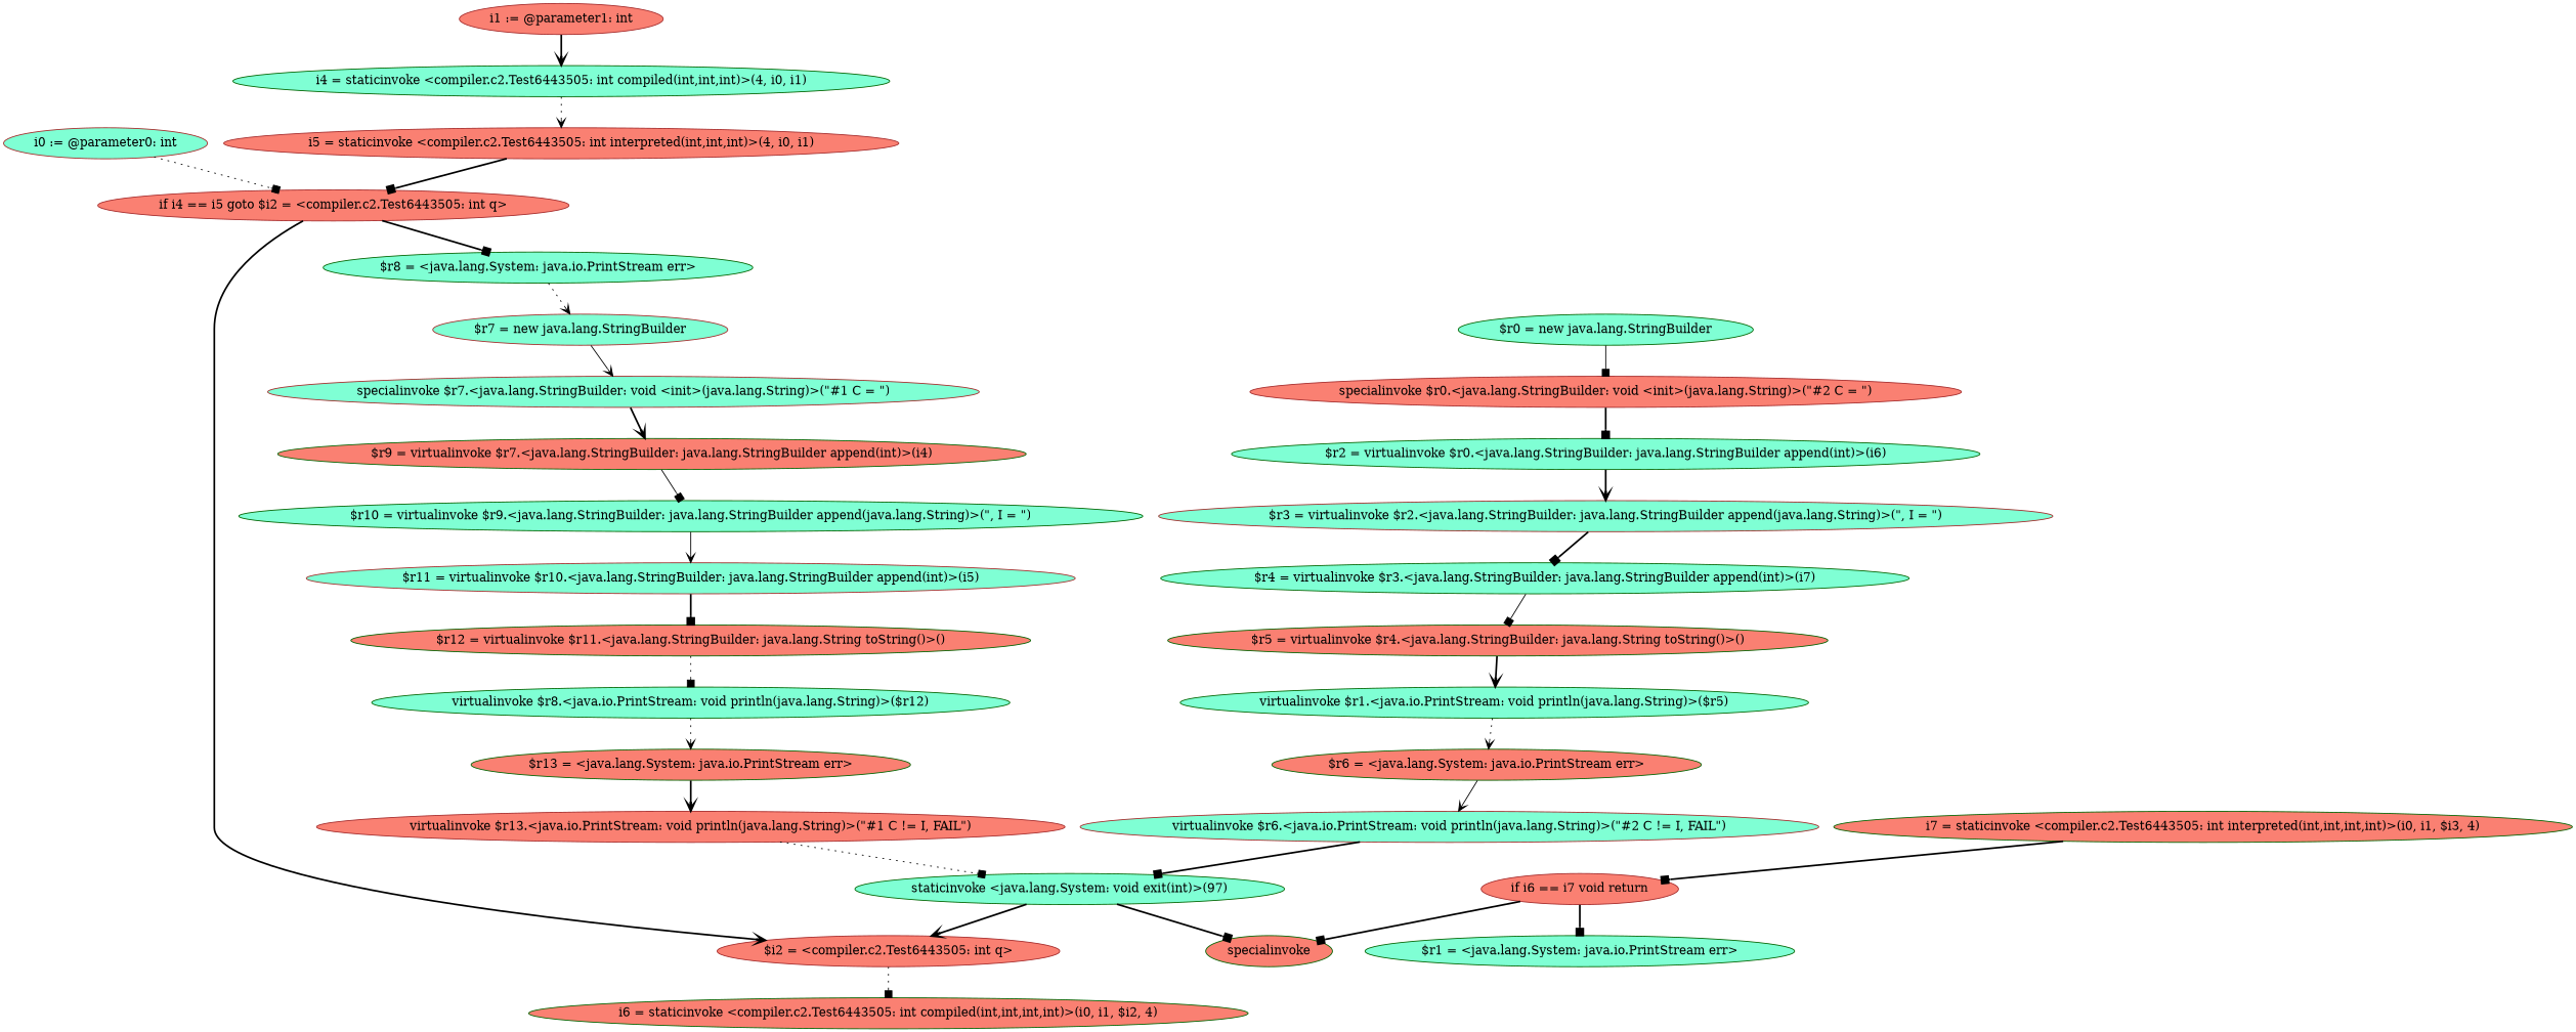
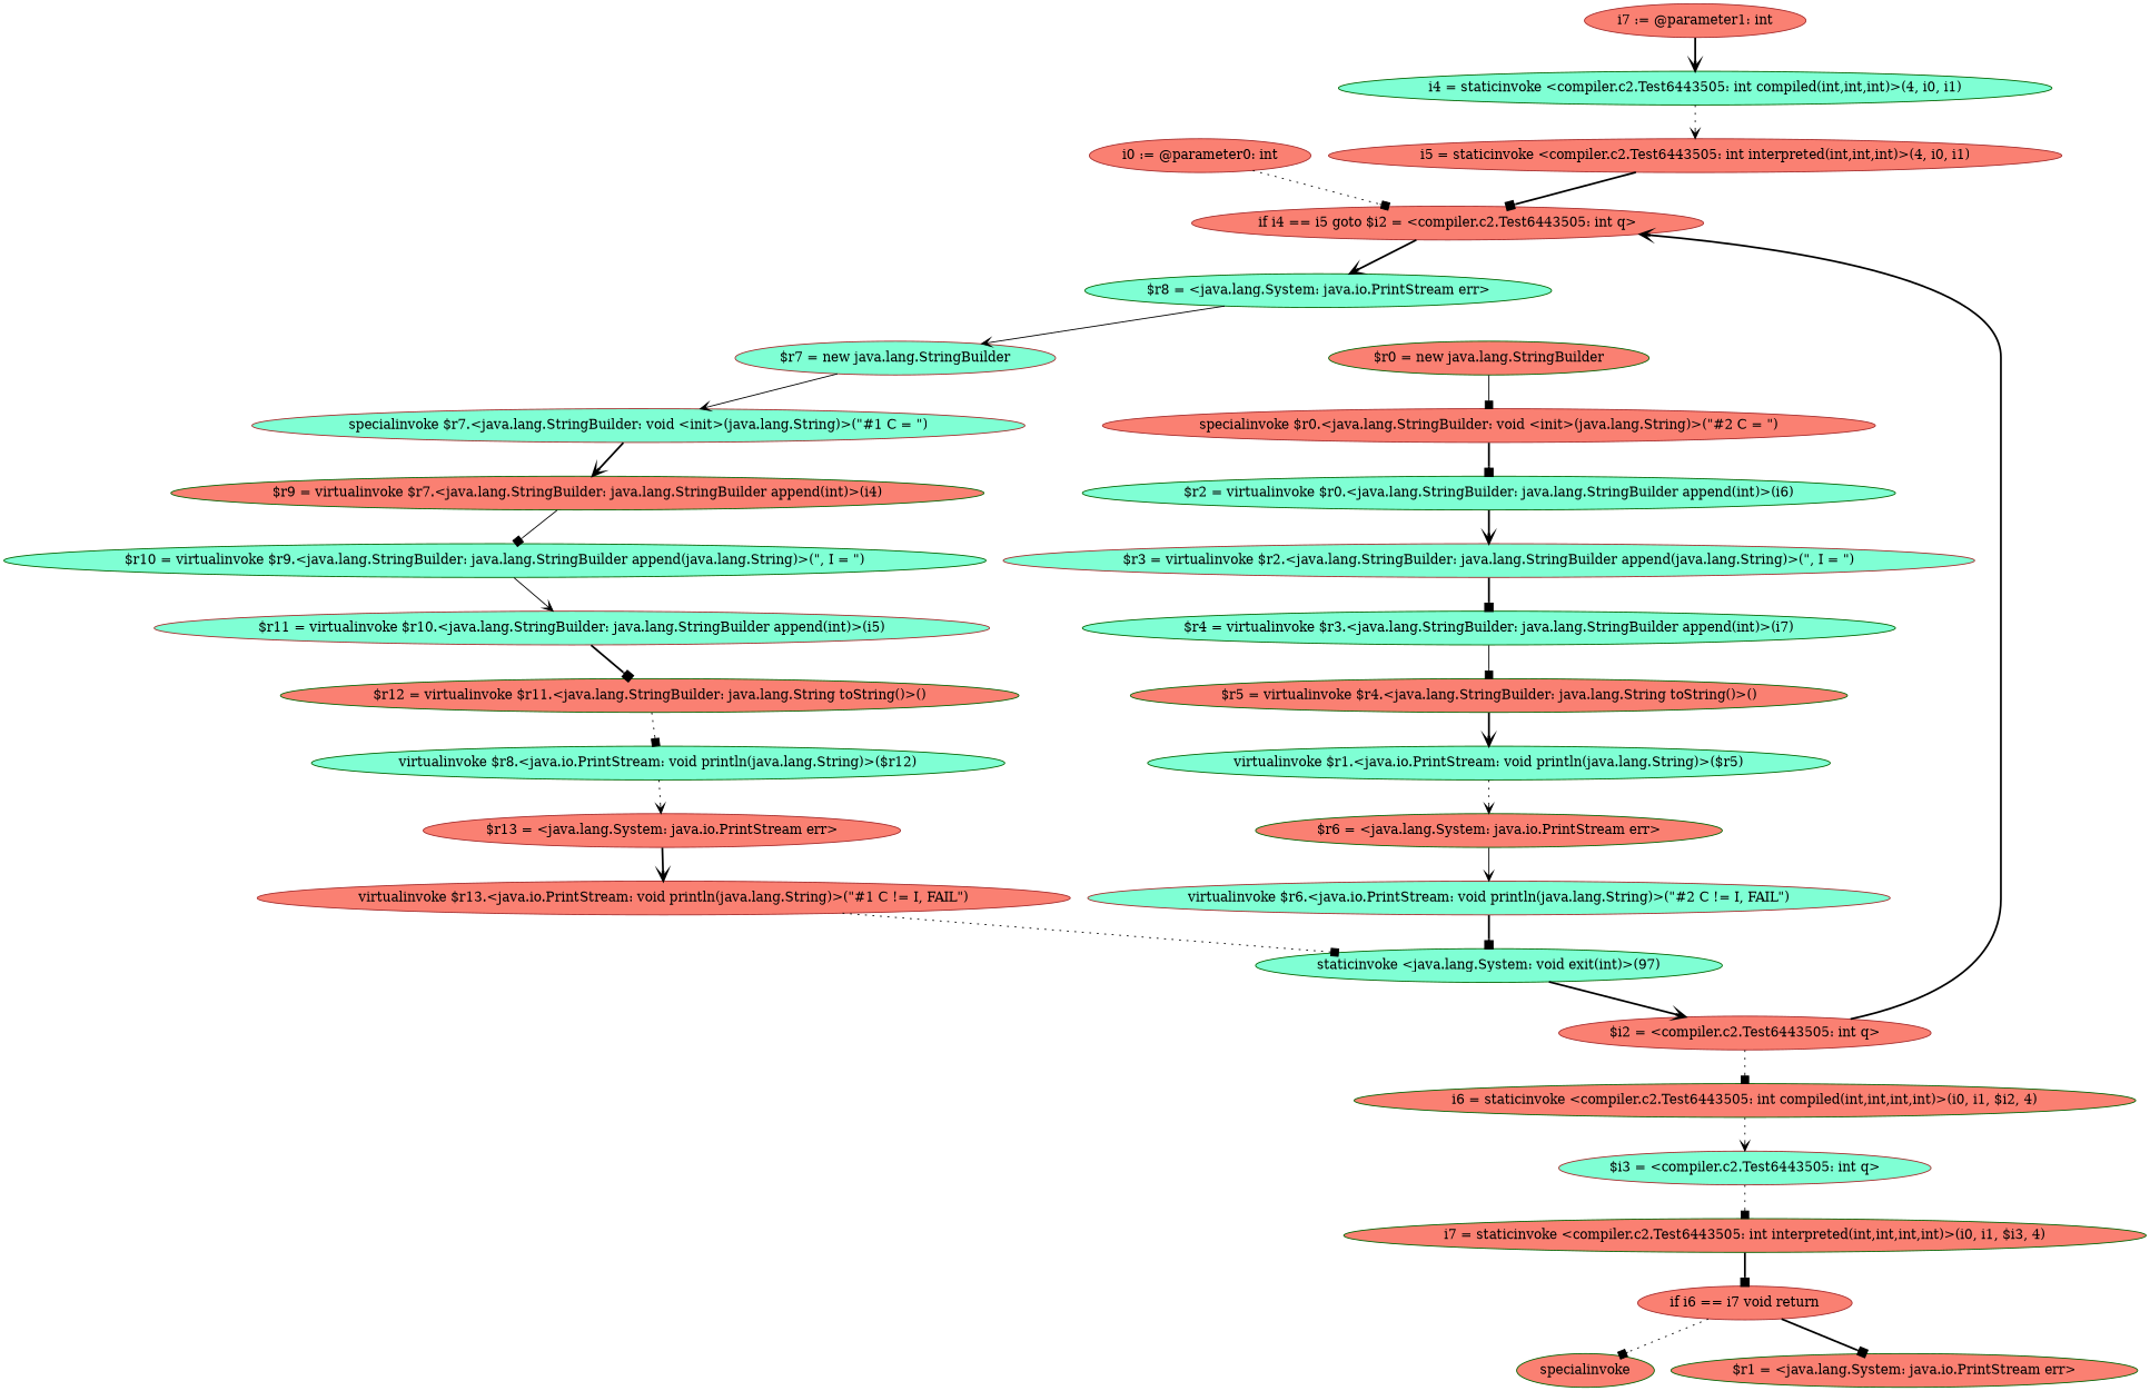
  digraph {
    node [color=darkgreen fillcolor=salmon style=filled]
    edge [arrowhead=box style=bold]
-   "i0 := @parameter0: int" [color=brown fillcolor=aquamarine]
+   "i0 := @parameter0: int" [color=brown]
    "if i4 == i5 goto $i2 = <compiler.c2.Test6443505: int q>" [color=brown]
-   "i1 := @parameter1: int" [color=brown]
+   "i1 := @parameter1: int" [color=brown label="i7 := @parameter1: int"]
    "i4 = staticinvoke <compiler.c2.Test6443505: int compiled(int,int,int)>(4, i0, i1)" [fillcolor=aquamarine]
    "i5 = staticinvoke <compiler.c2.Test6443505: int interpreted(int,int,int)>(4, i0, i1)" [color=brown]
    "$r8 = <java.lang.System: java.io.PrintStream err>" [fillcolor=aquamarine]
    "$i2 = <compiler.c2.Test6443505: int q>" [color=brown]
    "$r7 = new java.lang.StringBuilder" [color=brown fillcolor=aquamarine]
    "i6 = staticinvoke <compiler.c2.Test6443505: int compiled(int,int,int,int)>(i0, i1, $i2, 4)"
    "specialinvoke $r7.<java.lang.StringBuilder: void <init>(java.lang.String)>(\"#1 C = \")" [color=brown fillcolor=aquamarine]
    "$r9 = virtualinvoke $r7.<java.lang.StringBuilder: java.lang.StringBuilder append(int)>(i4)"
    "$r10 = virtualinvoke $r9.<java.lang.StringBuilder: java.lang.StringBuilder append(java.lang.String)>(\", I = \")" [fillcolor=aquamarine]
    "$r11 = virtualinvoke $r10.<java.lang.StringBuilder: java.lang.StringBuilder append(int)>(i5)" [color=brown fillcolor=aquamarine]
    "$r12 = virtualinvoke $r11.<java.lang.StringBuilder: java.lang.String toString()>()"
    "virtualinvoke $r8.<java.io.PrintStream: void println(java.lang.String)>($r12)" [fillcolor=aquamarine]
-   "$r13 = <java.lang.System: java.io.PrintStream err>"
+   "$r13 = <java.lang.System: java.io.PrintStream err>" [color=brown]
    "virtualinvoke $r13.<java.io.PrintStream: void println(java.lang.String)>(\"#1 C != I, FAIL\")" [color=brown]
    "staticinvoke <java.lang.System: void exit(int)>(97)" [fillcolor=aquamarine]
    n19 [label=specialinvoke]
+   "$i3 = <compiler.c2.Test6443505: int q>" [color=brown fillcolor=aquamarine]
    "i7 = staticinvoke <compiler.c2.Test6443505: int interpreted(int,int,int,int)>(i0, i1, $i3, 4)"
    n22 [color=brown label="if i6 == i7 void return"]
-   "$r1 = <java.lang.System: java.io.PrintStream err>" [fillcolor=aquamarine]
-   "$r0 = new java.lang.StringBuilder" [fillcolor=aquamarine]
+   "$r1 = <java.lang.System: java.io.PrintStream err>"
+   "$r0 = new java.lang.StringBuilder"
    "specialinvoke $r0.<java.lang.StringBuilder: void <init>(java.lang.String)>(\"#2 C = \")" [color=brown]
    "$r2 = virtualinvoke $r0.<java.lang.StringBuilder: java.lang.StringBuilder append(int)>(i6)" [fillcolor=aquamarine]
    "$r3 = virtualinvoke $r2.<java.lang.StringBuilder: java.lang.StringBuilder append(java.lang.String)>(\", I = \")" [color=brown fillcolor=aquamarine]
    "$r4 = virtualinvoke $r3.<java.lang.StringBuilder: java.lang.StringBuilder append(int)>(i7)" [fillcolor=aquamarine]
    "$r5 = virtualinvoke $r4.<java.lang.StringBuilder: java.lang.String toString()>()"
    "virtualinvoke $r1.<java.io.PrintStream: void println(java.lang.String)>($r5)" [fillcolor=aquamarine]
    "$r6 = <java.lang.System: java.io.PrintStream err>"
    "virtualinvoke $r6.<java.io.PrintStream: void println(java.lang.String)>(\"#2 C != I, FAIL\")" [color=brown fillcolor=aquamarine]
    "i0 := @parameter0: int" -> "if i4 == i5 goto $i2 = <compiler.c2.Test6443505: int q>" [style=dotted]
-   "if i4 == i5 goto $i2 = <compiler.c2.Test6443505: int q>" -> "$r8 = <java.lang.System: java.io.PrintStream err>"
-   "if i4 == i5 goto $i2 = <compiler.c2.Test6443505: int q>" -> "$i2 = <compiler.c2.Test6443505: int q>" [arrowhead=vee]
+   "if i4 == i5 goto $i2 = <compiler.c2.Test6443505: int q>" -> "$r8 = <java.lang.System: java.io.PrintStream err>" [arrowhead=vee]
+   "$i2 = <compiler.c2.Test6443505: int q>" -> "if i4 == i5 goto $i2 = <compiler.c2.Test6443505: int q>" [arrowhead=vee]
    "i1 := @parameter1: int" -> "i4 = staticinvoke <compiler.c2.Test6443505: int compiled(int,int,int)>(4, i0, i1)" [arrowhead=vee]
    "i4 = staticinvoke <compiler.c2.Test6443505: int compiled(int,int,int)>(4, i0, i1)" -> "i5 = staticinvoke <compiler.c2.Test6443505: int interpreted(int,int,int)>(4, i0, i1)" [arrowhead=vee style=dotted]
    "i5 = staticinvoke <compiler.c2.Test6443505: int interpreted(int,int,int)>(4, i0, i1)" -> "if i4 == i5 goto $i2 = <compiler.c2.Test6443505: int q>"
-   "$r8 = <java.lang.System: java.io.PrintStream err>" -> "$r7 = new java.lang.StringBuilder" [arrowhead=vee style=dotted]
+   "$r8 = <java.lang.System: java.io.PrintStream err>" -> "$r7 = new java.lang.StringBuilder" [arrowhead=vee style=solid]
    "$i2 = <compiler.c2.Test6443505: int q>" -> "i6 = staticinvoke <compiler.c2.Test6443505: int compiled(int,int,int,int)>(i0, i1, $i2, 4)" [style=dotted]
    "$r7 = new java.lang.StringBuilder" -> "specialinvoke $r7.<java.lang.StringBuilder: void <init>(java.lang.String)>(\"#1 C = \")" [arrowhead=vee style=solid]
+   "i6 = staticinvoke <compiler.c2.Test6443505: int compiled(int,int,int,int)>(i0, i1, $i2, 4)" -> "$i3 = <compiler.c2.Test6443505: int q>" [arrowhead=vee style=dotted]
    "specialinvoke $r7.<java.lang.StringBuilder: void <init>(java.lang.String)>(\"#1 C = \")" -> "$r9 = virtualinvoke $r7.<java.lang.StringBuilder: java.lang.StringBuilder append(int)>(i4)" [arrowhead=vee]
    "$r9 = virtualinvoke $r7.<java.lang.StringBuilder: java.lang.StringBuilder append(int)>(i4)" -> "$r10 = virtualinvoke $r9.<java.lang.StringBuilder: java.lang.StringBuilder append(java.lang.String)>(\", I = \")" [style=solid]
    "$r10 = virtualinvoke $r9.<java.lang.StringBuilder: java.lang.StringBuilder append(java.lang.String)>(\", I = \")" -> "$r11 = virtualinvoke $r10.<java.lang.StringBuilder: java.lang.StringBuilder append(int)>(i5)" [arrowhead=vee style=solid]
    "$r11 = virtualinvoke $r10.<java.lang.StringBuilder: java.lang.StringBuilder append(int)>(i5)" -> "$r12 = virtualinvoke $r11.<java.lang.StringBuilder: java.lang.String toString()>()"
    "$r12 = virtualinvoke $r11.<java.lang.StringBuilder: java.lang.String toString()>()" -> "virtualinvoke $r8.<java.io.PrintStream: void println(java.lang.String)>($r12)" [style=dotted]
    "virtualinvoke $r8.<java.io.PrintStream: void println(java.lang.String)>($r12)" -> "$r13 = <java.lang.System: java.io.PrintStream err>" [arrowhead=vee style=dotted]
    "$r13 = <java.lang.System: java.io.PrintStream err>" -> "virtualinvoke $r13.<java.io.PrintStream: void println(java.lang.String)>(\"#1 C != I, FAIL\")" [arrowhead=vee]
    "virtualinvoke $r13.<java.io.PrintStream: void println(java.lang.String)>(\"#1 C != I, FAIL\")" -> "staticinvoke <java.lang.System: void exit(int)>(97)" [style=dotted]
    "staticinvoke <java.lang.System: void exit(int)>(97)" -> "$i2 = <compiler.c2.Test6443505: int q>" [arrowhead=vee]
-   "staticinvoke <java.lang.System: void exit(int)>(97)" -> n19
+   "$i3 = <compiler.c2.Test6443505: int q>" -> "i7 = staticinvoke <compiler.c2.Test6443505: int interpreted(int,int,int,int)>(i0, i1, $i3, 4)" [style=dotted]
    "i7 = staticinvoke <compiler.c2.Test6443505: int interpreted(int,int,int,int)>(i0, i1, $i3, 4)" -> n22
-   n22 -> n19
+   n22 -> n19 [style=dotted]
    n22 -> "$r1 = <java.lang.System: java.io.PrintStream err>"
    "$r0 = new java.lang.StringBuilder" -> "specialinvoke $r0.<java.lang.StringBuilder: void <init>(java.lang.String)>(\"#2 C = \")" [style=solid]
    "specialinvoke $r0.<java.lang.StringBuilder: void <init>(java.lang.String)>(\"#2 C = \")" -> "$r2 = virtualinvoke $r0.<java.lang.StringBuilder: java.lang.StringBuilder append(int)>(i6)"
    "$r2 = virtualinvoke $r0.<java.lang.StringBuilder: java.lang.StringBuilder append(int)>(i6)" -> "$r3 = virtualinvoke $r2.<java.lang.StringBuilder: java.lang.StringBuilder append(java.lang.String)>(\", I = \")" [arrowhead=vee]
    "$r3 = virtualinvoke $r2.<java.lang.StringBuilder: java.lang.StringBuilder append(java.lang.String)>(\", I = \")" -> "$r4 = virtualinvoke $r3.<java.lang.StringBuilder: java.lang.StringBuilder append(int)>(i7)"
    "$r4 = virtualinvoke $r3.<java.lang.StringBuilder: java.lang.StringBuilder append(int)>(i7)" -> "$r5 = virtualinvoke $r4.<java.lang.StringBuilder: java.lang.String toString()>()" [style=solid]
    "$r5 = virtualinvoke $r4.<java.lang.StringBuilder: java.lang.String toString()>()" -> "virtualinvoke $r1.<java.io.PrintStream: void println(java.lang.String)>($r5)" [arrowhead=vee]
    "virtualinvoke $r1.<java.io.PrintStream: void println(java.lang.String)>($r5)" -> "$r6 = <java.lang.System: java.io.PrintStream err>" [arrowhead=vee style=dotted]
    "$r6 = <java.lang.System: java.io.PrintStream err>" -> "virtualinvoke $r6.<java.io.PrintStream: void println(java.lang.String)>(\"#2 C != I, FAIL\")" [arrowhead=vee style=solid]
    "virtualinvoke $r6.<java.io.PrintStream: void println(java.lang.String)>(\"#2 C != I, FAIL\")" -> "staticinvoke <java.lang.System: void exit(int)>(97)"
  }
